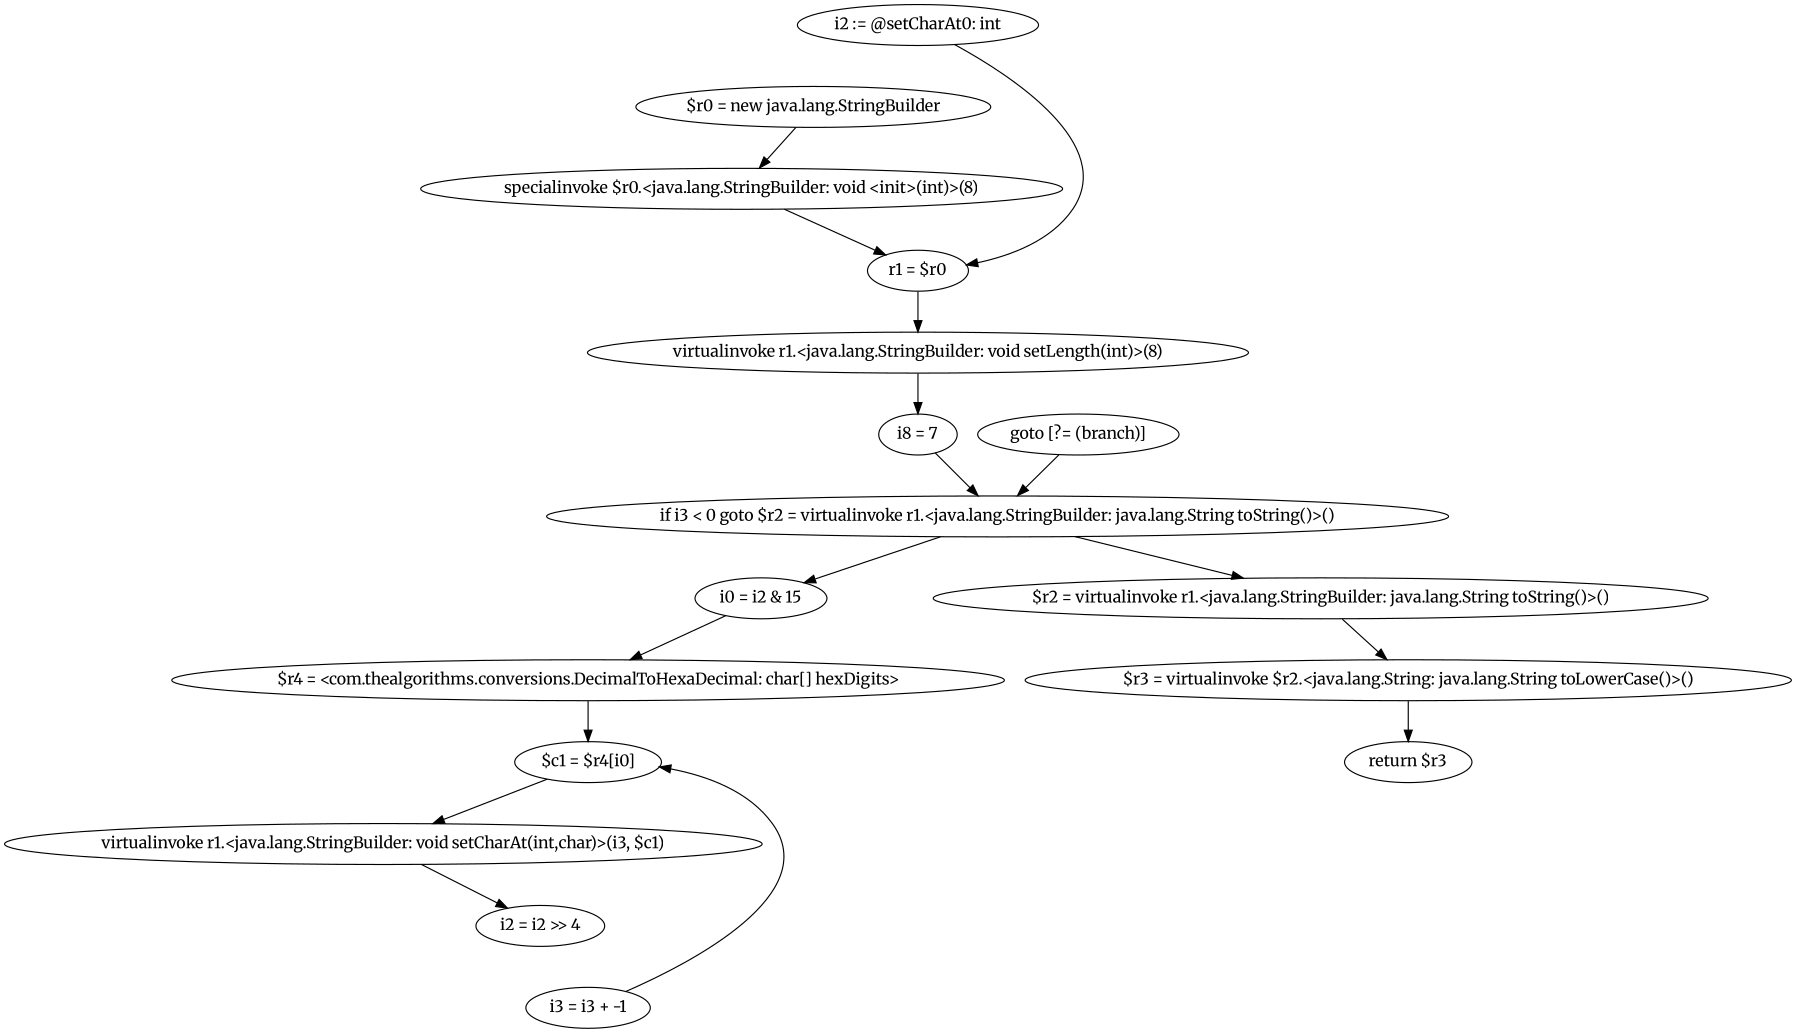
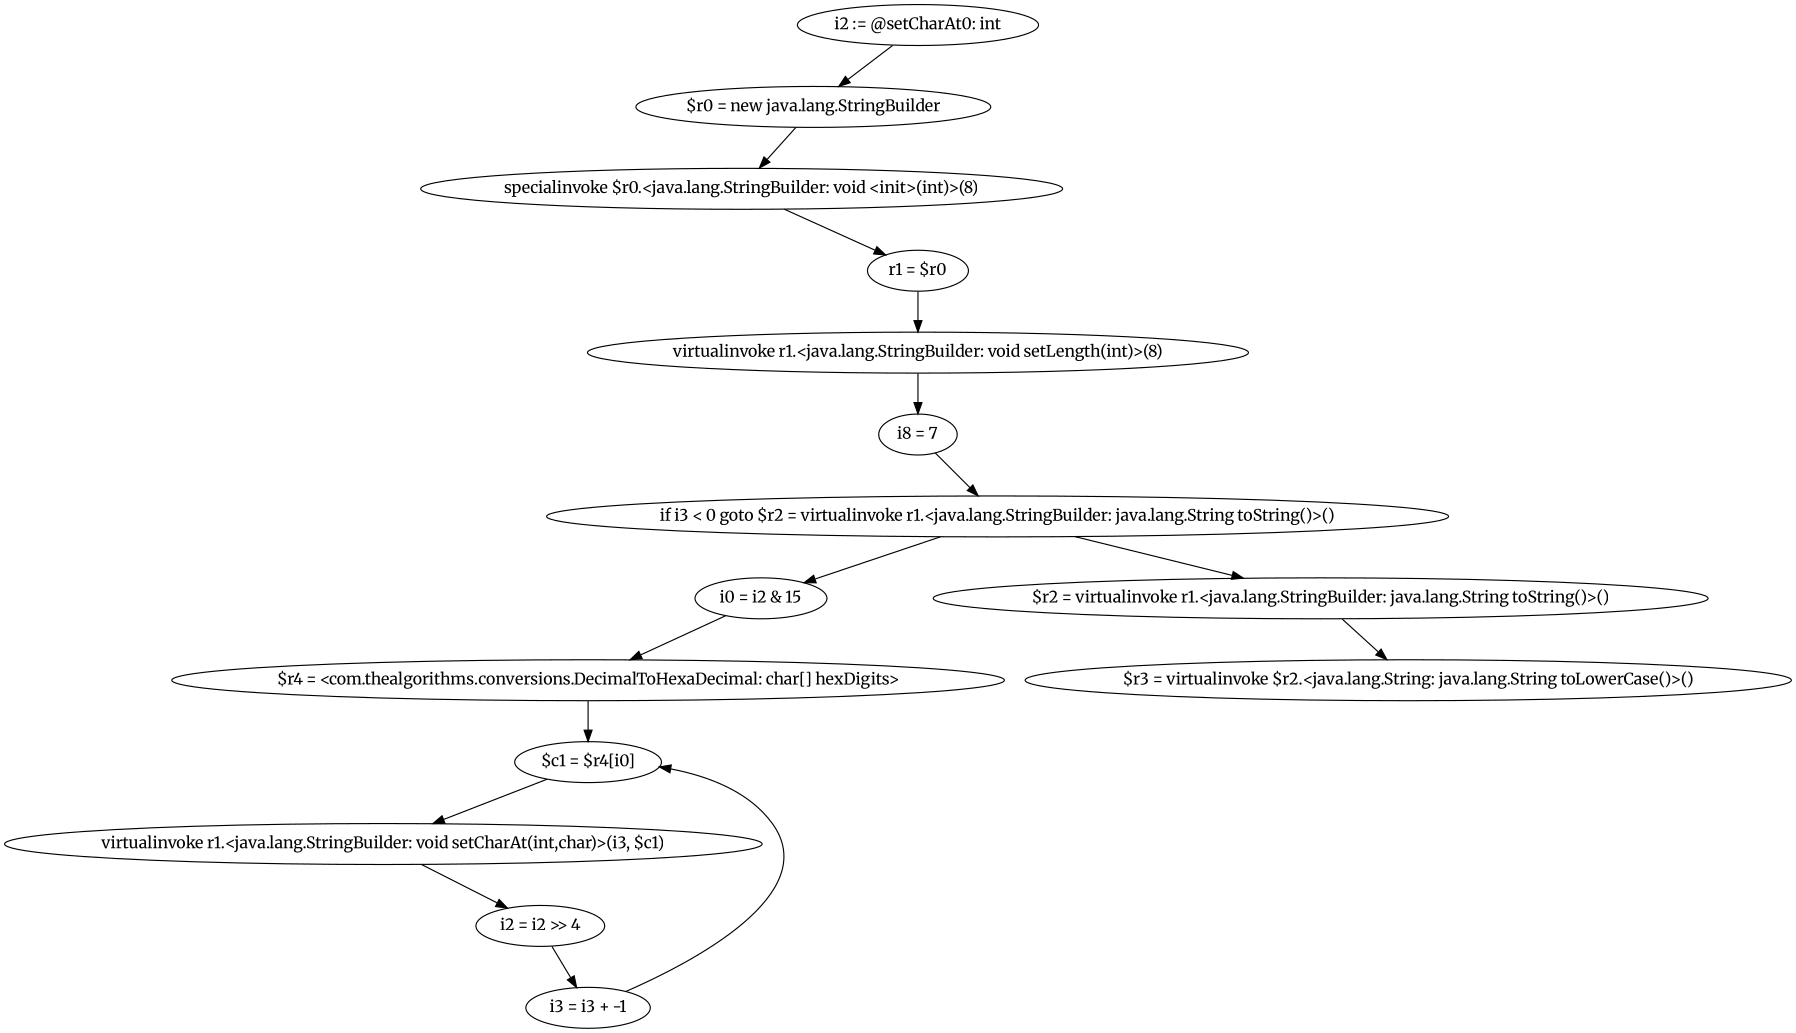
  digraph {
    fontname=Merriweather
    node [fontname=Merriweather]
    edge [fontname=Merriweather]
    n1 [label="i2 := @setCharAt0: int"]
    "$r0 = new java.lang.StringBuilder"
    "specialinvoke $r0.<java.lang.StringBuilder: void <init>(int)>(8)"
    "r1 = $r0"
    "virtualinvoke r1.<java.lang.StringBuilder: void setLength(int)>(8)"
    n6 [label="i8 = 7"]
    "if i3 < 0 goto $r2 = virtualinvoke r1.<java.lang.StringBuilder: java.lang.String toString()>()"
    "i0 = i2 & 15"
    "$r2 = virtualinvoke r1.<java.lang.StringBuilder: java.lang.String toString()>()"
    "$r4 = <com.thealgorithms.conversions.DecimalToHexaDecimal: char[] hexDigits>"
    "$r3 = virtualinvoke $r2.<java.lang.String: java.lang.String toLowerCase()>()"
    "$c1 = $r4[i0]"
    "virtualinvoke r1.<java.lang.StringBuilder: void setCharAt(int,char)>(i3, $c1)"
    "i2 = i2 >> 4"
    "i3 = i3 + -1"
-   "goto [?= (branch)]"
-   "return $r3"
-   n1 -> "r1 = $r0"
+   n1 -> "$r0 = new java.lang.StringBuilder"
    "$r0 = new java.lang.StringBuilder" -> "specialinvoke $r0.<java.lang.StringBuilder: void <init>(int)>(8)"
    "specialinvoke $r0.<java.lang.StringBuilder: void <init>(int)>(8)" -> "r1 = $r0"
    "r1 = $r0" -> "virtualinvoke r1.<java.lang.StringBuilder: void setLength(int)>(8)"
    "virtualinvoke r1.<java.lang.StringBuilder: void setLength(int)>(8)" -> n6
    n6 -> "if i3 < 0 goto $r2 = virtualinvoke r1.<java.lang.StringBuilder: java.lang.String toString()>()"
    "if i3 < 0 goto $r2 = virtualinvoke r1.<java.lang.StringBuilder: java.lang.String toString()>()" -> "i0 = i2 & 15"
    "if i3 < 0 goto $r2 = virtualinvoke r1.<java.lang.StringBuilder: java.lang.String toString()>()" -> "$r2 = virtualinvoke r1.<java.lang.StringBuilder: java.lang.String toString()>()"
    "i0 = i2 & 15" -> "$r4 = <com.thealgorithms.conversions.DecimalToHexaDecimal: char[] hexDigits>"
    "$r2 = virtualinvoke r1.<java.lang.StringBuilder: java.lang.String toString()>()" -> "$r3 = virtualinvoke $r2.<java.lang.String: java.lang.String toLowerCase()>()"
    "$r4 = <com.thealgorithms.conversions.DecimalToHexaDecimal: char[] hexDigits>" -> "$c1 = $r4[i0]"
-   "$r3 = virtualinvoke $r2.<java.lang.String: java.lang.String toLowerCase()>()" -> "return $r3"
    "$c1 = $r4[i0]" -> "virtualinvoke r1.<java.lang.StringBuilder: void setCharAt(int,char)>(i3, $c1)"
    "virtualinvoke r1.<java.lang.StringBuilder: void setCharAt(int,char)>(i3, $c1)" -> "i2 = i2 >> 4"
+   "i2 = i2 >> 4" -> "i3 = i3 + -1"
    "i3 = i3 + -1" -> "$c1 = $r4[i0]"
-   "goto [?= (branch)]" -> "if i3 < 0 goto $r2 = virtualinvoke r1.<java.lang.StringBuilder: java.lang.String toString()>()"
  }
